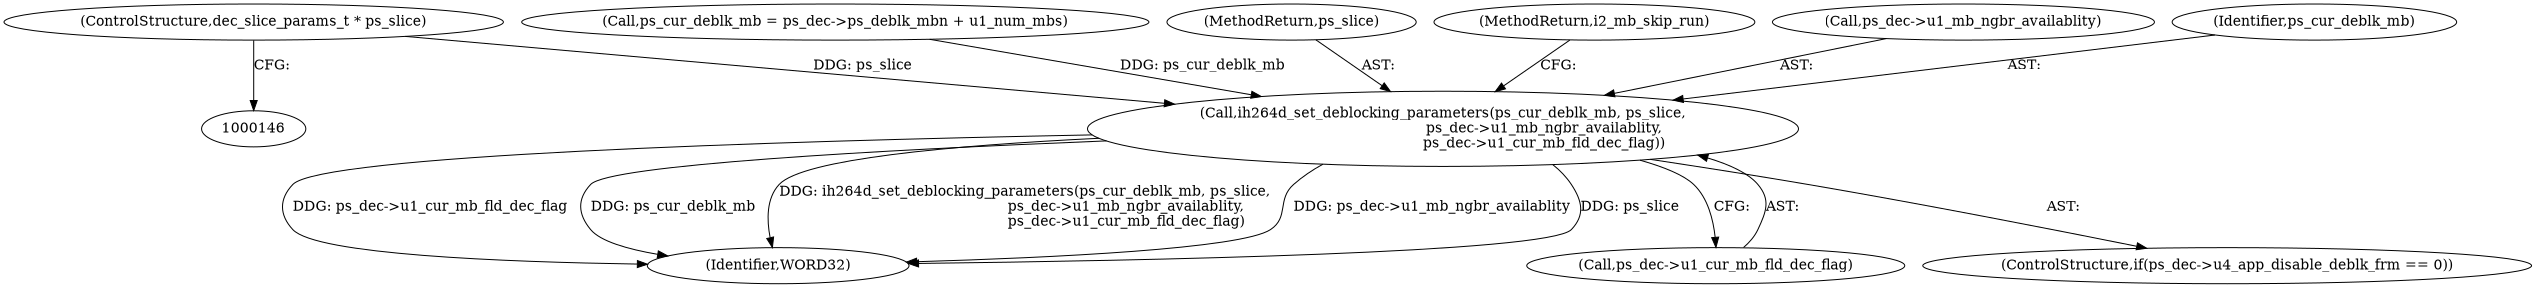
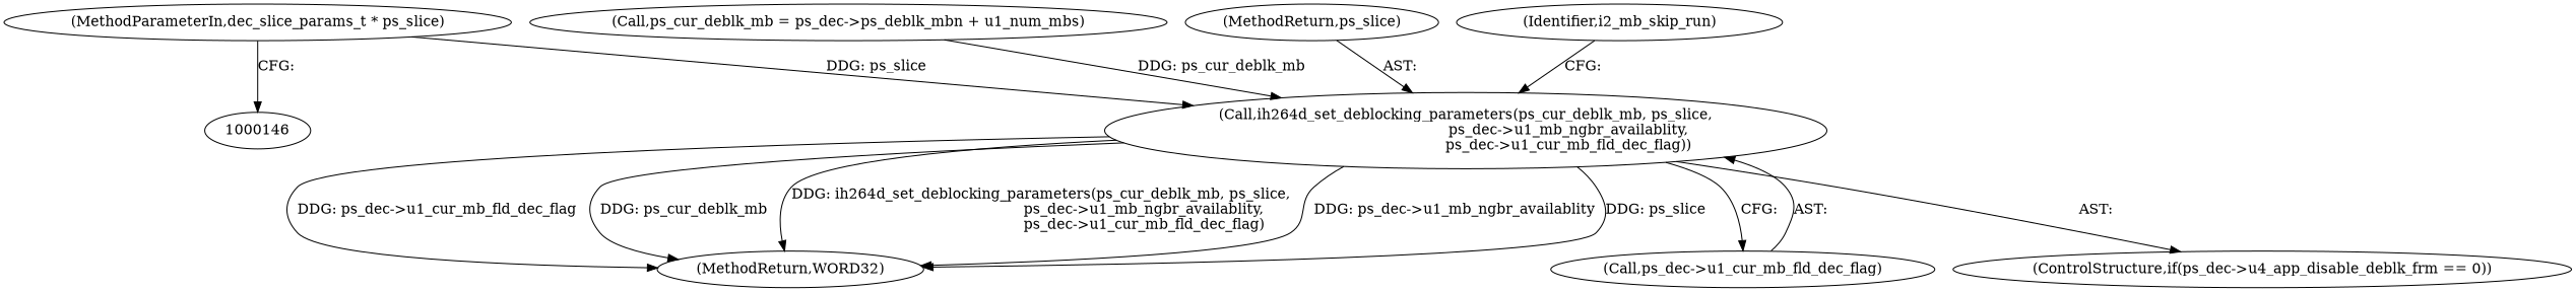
  digraph {
    fontname="DejaVu Serif"
    node [fontname="DejaVu Serif"]
    edge [fontname="DejaVu Serif"]
-   n1 [label="(ControlStructure,dec_slice_params_t * ps_slice)"]
+   n1 [label="(MethodParameterIn,dec_slice_params_t * ps_slice)"]
    n2 [label="(Call,ih264d_set_deblocking_parameters(ps_cur_deblk_mb, ps_slice,\n                                             ps_dec->u1_mb_ngbr_availablity,\n                                             ps_dec->u1_cur_mb_fld_dec_flag))"]
    1000146
-   n4 [label="(Identifier,WORD32)"]
+   n4 [label="(MethodReturn,WORD32)"]
    n5 [label="(Call,ps_dec->u1_cur_mb_fld_dec_flag)"]
    n6 [label="(ControlStructure,if(ps_dec->u4_app_disable_deblk_frm == 0))"]
    n7 [label="(Call,ps_cur_deblk_mb = ps_dec->ps_deblk_mbn + u1_num_mbs)"]
    n8 [label="(MethodReturn,ps_slice)"]
-   n9 [label="(MethodReturn,i2_mb_skip_run)"]
-   n10 [label="(Call,ps_dec->u1_mb_ngbr_availablity)"]
-   n11 [label="(Identifier,ps_cur_deblk_mb)"]
+   n9 [label="(Identifier,i2_mb_skip_run)"]
    n1 -> n2 [label="DDG: ps_slice"]
    n1 -> 1000146 [label="CFG: "]
    n2 -> n4 [label="DDG: ps_dec->u1_cur_mb_fld_dec_flag"]
    n2 -> n4 [label="DDG: ps_cur_deblk_mb"]
    n2 -> n4 [label="DDG: ih264d_set_deblocking_parameters(ps_cur_deblk_mb, ps_slice,\n                                             ps_dec->u1_mb_ngbr_availablity,\n                                             ps_dec->u1_cur_mb_fld_dec_flag)"]
    n2 -> n4 [label="DDG: ps_dec->u1_mb_ngbr_availablity"]
    n2 -> n4 [label="DDG: ps_slice"]
    n2 -> n5 [label="CFG: "]
    n2 -> n6 [label="AST: "]
    n5 -> n2 [label="AST: "]
    n7 -> n2 [label="DDG: ps_cur_deblk_mb"]
    n8 -> n2 [label="AST: "]
    n9 -> n2 [label="CFG: "]
-   n10 -> n2 [label="AST: "]
-   n11 -> n2 [label="AST: "]
  }
